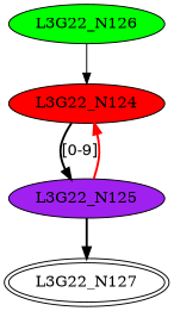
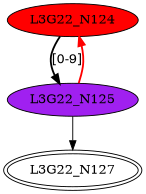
  digraph {
    node [style=filled]
    L3G22_N124 [fillcolor=red]
    L3G22_N125 [fillcolor=purple]
    L3G22_N127 [peripheries=2 style=""]
-   L3G22_N126 [fillcolor=green]
    L3G22_N124 -> L3G22_N125 [label="[0-9]" style=bold]
    L3G22_N125 -> L3G22_N124 [color=red style=bold]
-   L3G22_N125 -> L3G22_N127 [style=bold]
-   L3G22_N126 -> L3G22_N124
+   L3G22_N125 -> L3G22_N127
  }
